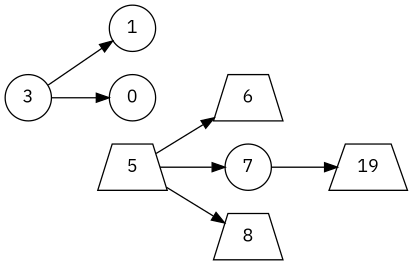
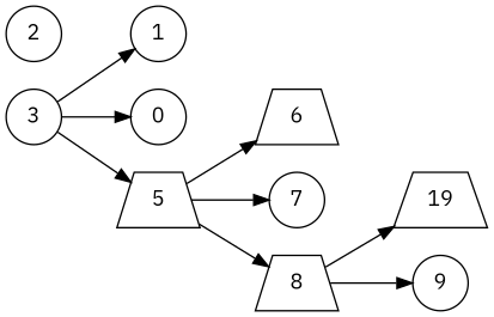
  digraph {
    fontname="IBM Plex Sans"
    rankdir=LR
    node [fontname="IBM Plex Sans" shape=circle]
    edge [fontname="IBM Plex Sans"]
    1 [alpha=0.09 expect_size=1639457589344823]
    3 [alpha=0.08 expect_size=20948515658095396]
    n3 [alpha=0.19 expect_size=1848061582699682 label=0]
    5 [alpha=0.15 expect_size=147649500641535872 shape=trapezium]
    6 [alpha=0.07 expect_size=1957493325353742 shape=trapezium]
    7 [alpha=0.04 expect_size=2704686445735562]
    8 [alpha=0.16 expect_size=1271585158220700 shape=trapezium]
+   2 [alpha=0.14 expect_size=2638369617711244]
+   9 [alpha=0.02 expect_size=2080267923434696]
    n10 [alpha=0.11 expect_size=1919767567824094 label=19 shape=trapezium]
    3 -> 1
    3 -> n3
+   3 -> 5
    5 -> 6
    5 -> 7
    5 -> 8
-   7 -> n10
+   8 -> 9
+   8 -> n10
  }
